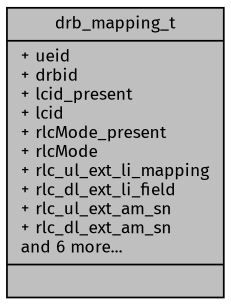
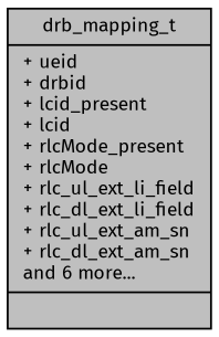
  digraph {
    fontname="Fira Sans"
-   n1 [color=black fillcolor=grey75 fontcolor=black fontname="Fira Sans" fontsize=10 height=0.2 label="{drb_mapping_t\n|+ ueid\l+ drbid\l+ lcid_present\l+ lcid\l+ rlcMode_present\l+ rlcMode\l+ rlc_ul_ext_li_mapping\l+ rlc_dl_ext_li_field\l+ rlc_ul_ext_am_sn\l+ rlc_dl_ext_am_sn\land 6 more...\l|}" shape=record style=filled width=0.4]
+   n1 [color=black fillcolor=grey75 fontcolor=black fontname="Fira Sans" fontsize=10 height=0.2 label="{drb_mapping_t\n|+ ueid\l+ drbid\l+ lcid_present\l+ lcid\l+ rlcMode_present\l+ rlcMode\l+ rlc_ul_ext_li_field\l+ rlc_dl_ext_li_field\l+ rlc_ul_ext_am_sn\l+ rlc_dl_ext_am_sn\land 6 more...\l|}" shape=record style=filled width=0.4]
  }
